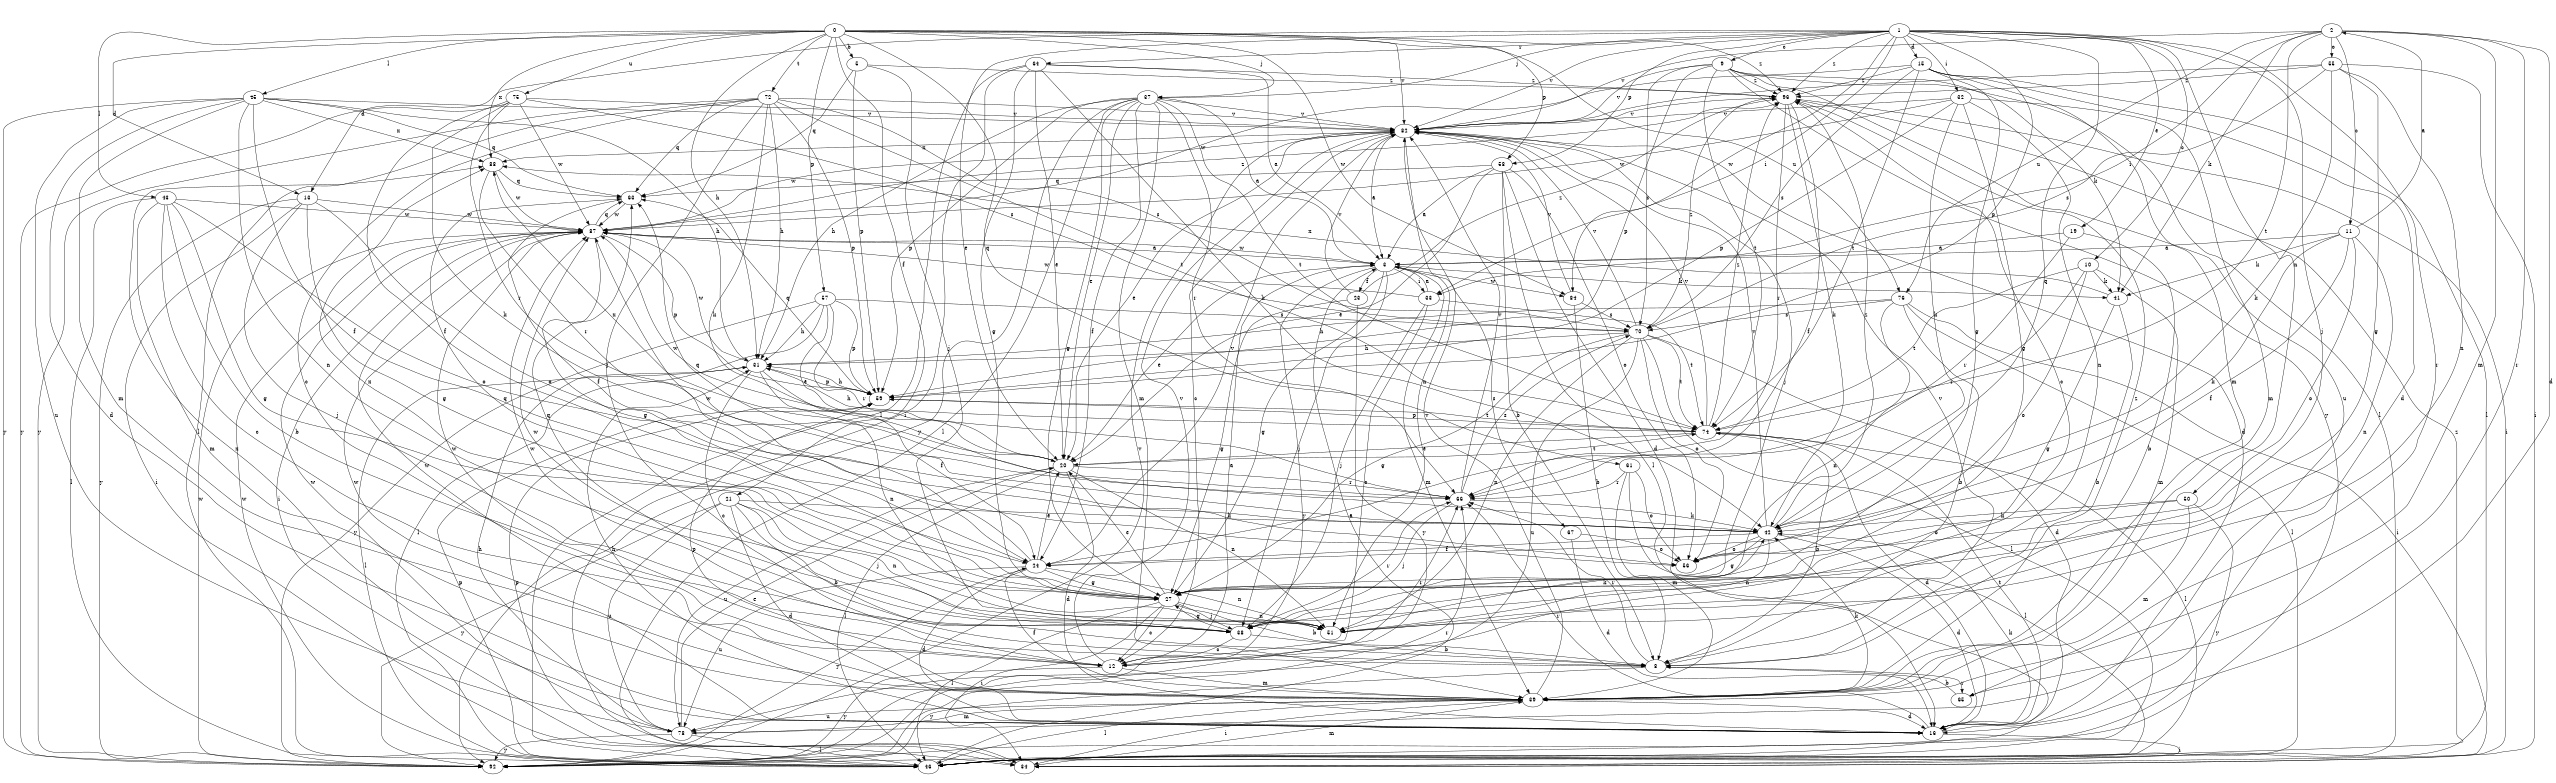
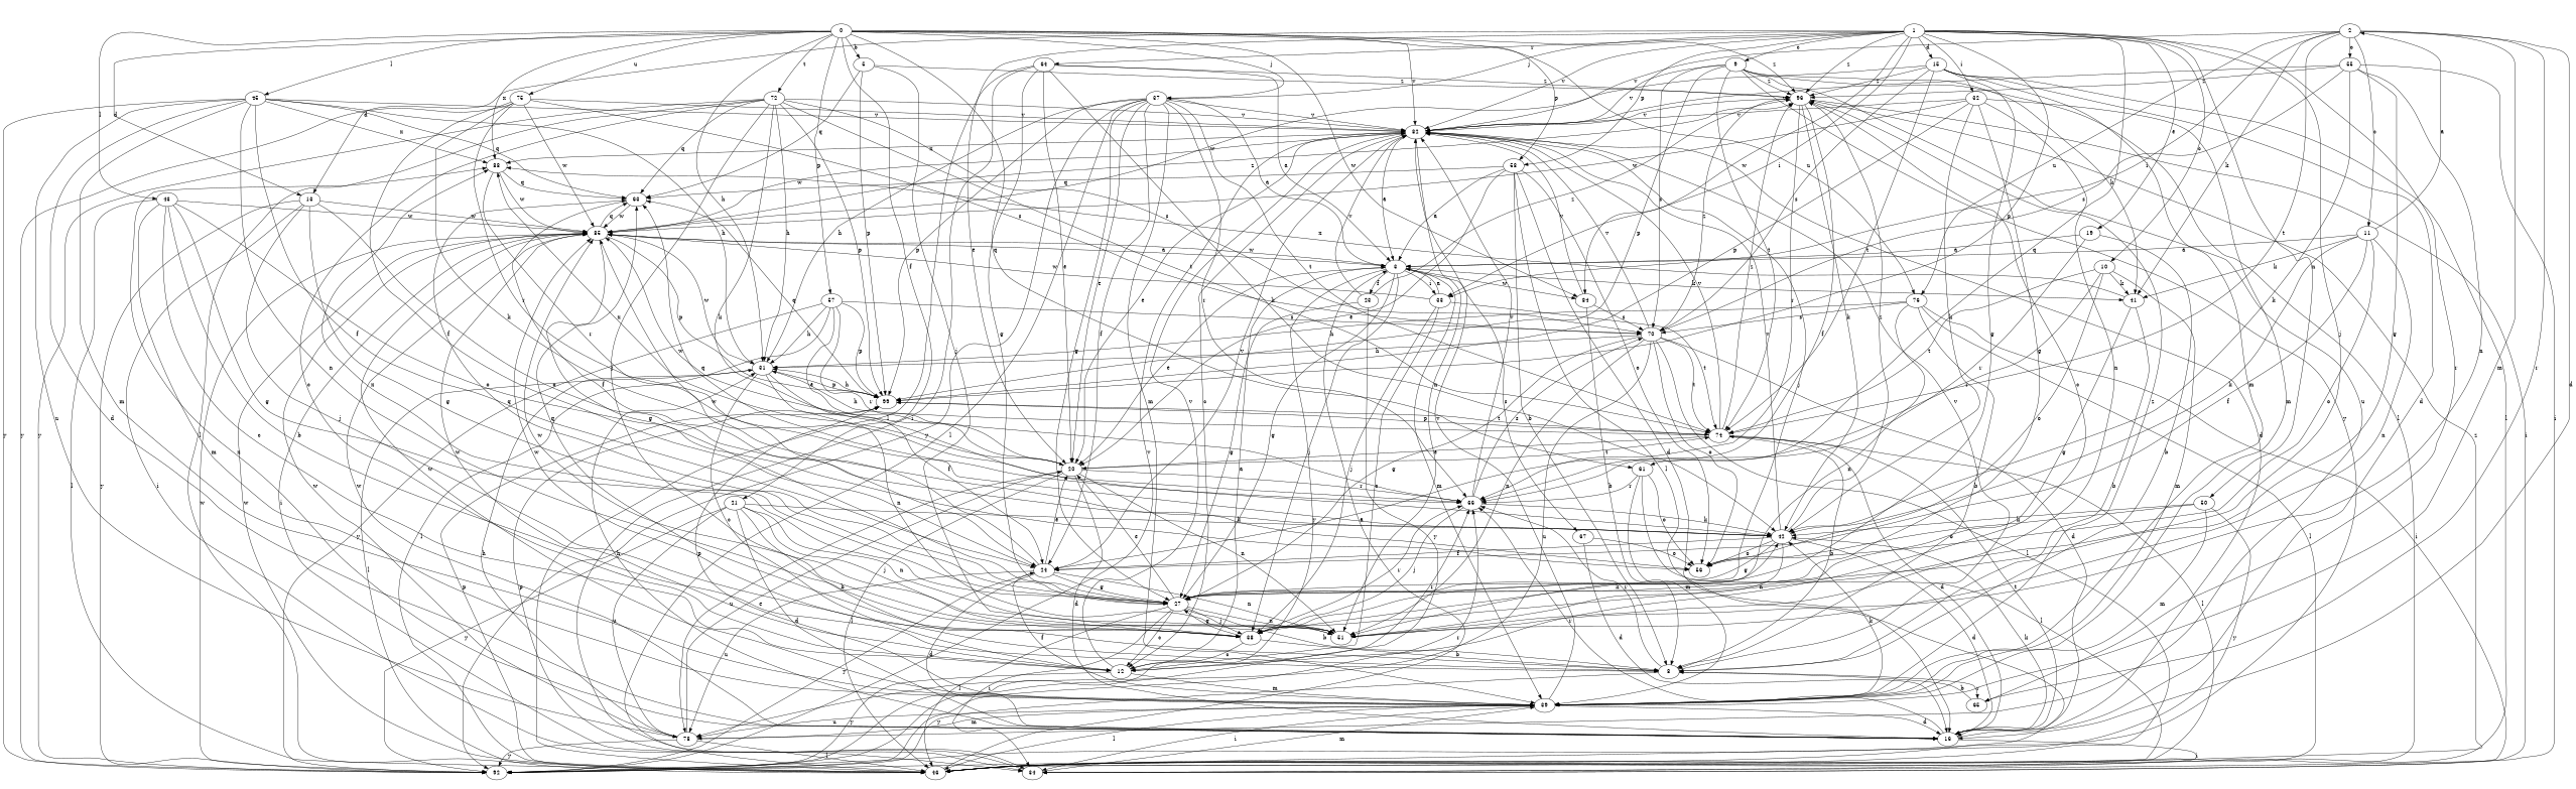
  strict digraph {
    0
    5
    13
    21
    n5 [label=31]
    37
    43
    45
    57
    58
    61
    72
    75
    76
    82
    84
    88
    96
    38
-   59
+   59 [label=99]
    63
    27
-   85 [label=87]
+   85
    92
    56
    34
    16
    8
    78
    42
    n31 [label=51]
    46
    24
    12
    20
    n36 [label=39]
    74
    3
    66
    70
    1
    9
    10
    15
    19
    32
    33
    50
    64
    65
    41
    2
    11
    55
    23
    67
    0 -> 5 [label=b]
    0 -> 13 [label=d]
    0 -> 21 [label=f]
    0 -> n5 [label=h]
    0 -> 37 [label=j]
    0 -> 43 [label=l]
    0 -> 45 [label=l]
    0 -> 57 [label=p]
    0 -> 58 [label=p]
    0 -> 61 [label=q]
    0 -> 72 [label=t]
    0 -> 75 [label=u]
    0 -> 76 [label=u]
    0 -> 82 [label=v]
    0 -> 84 [label=w]
    0 -> 88 [label=x]
    0 -> 96 [label=z]
    5 -> 96 [label=z]
    5 -> 38 [label=j]
    5 -> 59 [label=p]
    5 -> 63 [label=q]
    13 -> 38 [label=j]
    13 -> 27 [label=g]
    13 -> 85 [label=w]
    13 -> 92 [label=y]
    13 -> 56 [label=o]
    13 -> 34 [label=i]
    21 -> 38 [label=j]
    21 -> 92 [label=y]
    21 -> 16 [label=d]
    21 -> 8 [label=b]
    21 -> 78 [label=u]
    21 -> 42 [label=k]
    21 -> n31 [label=n]
    n5 -> 59 [label=p]
    n5 -> 85 [label=w]
    n5 -> n31 [label=n]
    n5 -> 46 [label=l]
    n5 -> 24 [label=f]
    n5 -> 12 [label=c]
    37 -> n5 [label=h]
    37 -> 82 [label=v]
    37 -> 59 [label=p]
    37 -> 27 [label=g]
    37 -> 92 [label=y]
    37 -> 46 [label=l]
    37 -> 24 [label=f]
    37 -> 20 [label=e]
    37 -> n36 [label=m]
    37 -> 74 [label=t]
    37 -> 3 [label=a]
    37 -> 66 [label=r]
    43 -> 27 [label=g]
    43 -> 85 [label=w]
    43 -> 56 [label=o]
    43 -> 8 [label=b]
    43 -> 46 [label=l]
    43 -> 12 [label=c]
    43 -> n36 [label=m]
    45 -> n5 [label=h]
    45 -> 82 [label=v]
    45 -> 88 [label=x]
    45 -> 63 [label=q]
    45 -> 92 [label=y]
    45 -> 16 [label=d]
    45 -> 78 [label=u]
    45 -> n31 [label=n]
    45 -> 24 [label=f]
    45 -> n36 [label=m]
    57 -> n5 [label=h]
    57 -> 59 [label=p]
    57 -> 92 [label=y]
    57 -> 46 [label=l]
    57 -> 20 [label=e]
    57 -> 66 [label=r]
    57 -> 70 [label=s]
    58 -> 63 [label=q]
    58 -> 56 [label=o]
    58 -> 16 [label=d]
    58 -> 8 [label=b]
    58 -> 46 [label=l]
    58 -> 20 [label=e]
    58 -> 3 [label=a]
    61 -> 56 [label=o]
    61 -> 46 [label=l]
    61 -> n36 [label=m]
    61 -> 66 [label=r]
    72 -> n5 [label=h]
    72 -> 82 [label=v]
    72 -> 38 [label=j]
    72 -> 59 [label=p]
    72 -> 63 [label=q]
    72 -> 92 [label=y]
    72 -> 42 [label=k]
    72 -> 46 [label=l]
    72 -> 12 [label=c]
    72 -> 74 [label=t]
    72 -> 70 [label=s]
    75 -> 82 [label=v]
    75 -> 85 [label=w]
    75 -> 92 [label=y]
    75 -> 42 [label=k]
    75 -> 24 [label=f]
    75 -> 66 [label=r]
    75 -> 70 [label=s]
    76 -> n5 [label=h]
    76 -> 34 [label=i]
    76 -> 8 [label=b]
    76 -> n31 [label=n]
    76 -> 46 [label=l]
    76 -> 70 [label=s]
    82 -> 88 [label=x]
    82 -> 38 [label=j]
    82 -> 85 [label=w]
    82 -> 16 [label=d]
    82 -> n31 [label=n]
    82 -> 12 [label=c]
    82 -> 20 [label=e]
    82 -> 3 [label=a]
    84 -> 82 [label=v]
    84 -> 8 [label=b]
    84 -> 70 [label=s]
    88 -> 63 [label=q]
    88 -> 85 [label=w]
    88 -> 66 [label=r]
    96 -> 82 [label=v]
    96 -> 34 [label=i]
    96 -> 42 [label=k]
    96 -> 24 [label=f]
    96 -> 12 [label=c]
    96 -> 66 [label=r]
    38 -> 63 [label=q]
    38 -> 27 [label=g]
    38 -> 8 [label=b]
    38 -> 42 [label=k]
    38 -> 12 [label=c]
    38 -> 66 [label=r]
    59 -> n5 [label=h]
    59 -> 63 [label=q]
    59 -> 74 [label=t]
    63 -> 85 [label=w]
    63 -> 24 [label=f]
    27 -> 88 [label=x]
    27 -> 38 [label=j]
    27 -> 63 [label=q]
    27 -> 34 [label=i]
    27 -> 8 [label=b]
    27 -> n31 [label=n]
    27 -> 46 [label=l]
    27 -> 12 [label=c]
    27 -> 20 [label=e]
    85 -> 96 [label=z]
    85 -> 59 [label=p]
    85 -> 63 [label=q]
    85 -> 27 [label=g]
    85 -> 34 [label=i]
    85 -> 3 [label=a]
    92 -> 82 [label=v]
    92 -> 85 [label=w]
    92 -> 66 [label=r]
    34 -> 59 [label=p]
    34 -> n36 [label=m]
    16 -> n5 [label=h]
    16 -> 88 [label=x]
    16 -> 85 [label=w]
    16 -> 34 [label=i]
    16 -> 42 [label=k]
    16 -> 74 [label=t]
    16 -> 66 [label=r]
    8 -> 82 [label=v]
    8 -> 85 [label=w]
    8 -> 92 [label=y]
    8 -> 66 [label=r]
    8 -> 65 [label=r]
    78 -> n5 [label=h]
    78 -> 85 [label=w]
    78 -> 92 [label=y]
    78 -> 46 [label=l]
    78 -> 20 [label=e]
    78 -> n36 [label=m]
    42 -> 82 [label=v]
    42 -> 96 [label=z]
    42 -> 63 [label=q]
    42 -> 27 [label=g]
    42 -> 56 [label=o]
    42 -> 16 [label=d]
    42 -> n31 [label=n]
    42 -> 24 [label=f]
    n31 -> 85 [label=w]
    46 -> 96 [label=z]
    46 -> 59 [label=p]
    46 -> 85 [label=w]
    46 -> 3 [label=a]
    24 -> 82 [label=v]
    24 -> 27 [label=g]
    24 -> 85 [label=w]
    24 -> 92 [label=y]
    24 -> 16 [label=d]
    24 -> 78 [label=u]
    24 -> n31 [label=n]
    24 -> 20 [label=e]
    12 -> 82 [label=v]
    12 -> 85 [label=w]
    12 -> 92 [label=y]
    12 -> n36 [label=m]
    12 -> 3 [label=a]
    12 -> 66 [label=r]
    20 -> 88 [label=x]
    20 -> 85 [label=w]
    20 -> 16 [label=d]
    20 -> 78 [label=u]
    20 -> n31 [label=n]
    20 -> 46 [label=l]
    20 -> 74 [label=t]
    20 -> 66 [label=r]
    n36 -> 82 [label=v]
    n36 -> 96 [label=z]
    n36 -> 59 [label=p]
    n36 -> 85 [label=w]
    n36 -> 34 [label=i]
    n36 -> 16 [label=d]
    n36 -> 78 [label=u]
    n36 -> 42 [label=k]
    n36 -> 46 [label=l]
    n36 -> 24 [label=f]
    74 -> n5 [label=h]
    74 -> 82 [label=v]
    74 -> 96 [label=z]
    74 -> 59 [label=p]
    74 -> 16 [label=d]
    74 -> 8 [label=b]
    74 -> 46 [label=l]
    74 -> 20 [label=e]
    3 -> 84 [label=w]
    3 -> 38 [label=j]
    3 -> 27 [label=g]
    3 -> 85 [label=w]
    3 -> 92 [label=y]
    3 -> 20 [label=e]
    3 -> n36 [label=m]
    3 -> 33 [label=i]
    3 -> 41 [label=k]
    3 -> 23 [label=f]
    3 -> 67 [label=s]
    66 -> 82 [label=v]
    66 -> 38 [label=j]
    66 -> 42 [label=k]
    66 -> 70 [label=s]
    70 -> n5 [label=h]
    70 -> 82 [label=v]
    70 -> 96 [label=z]
    70 -> 27 [label=g]
    70 -> 56 [label=o]
    70 -> 16 [label=d]
    70 -> 78 [label=u]
    70 -> n31 [label=n]
    70 -> 46 [label=l]
    70 -> 74 [label=t]
    1 -> 13 [label=d]
    1 -> 37 [label=j]
    1 -> 58 [label=p]
-   1 -> 42 [label=q]
+   1 -> 61 [label=q]
    1 -> 82 [label=v]
    1 -> 84 [label=w]
    1 -> 96 [label=z]
    1 -> 38 [label=j]
    1 -> 59 [label=p]
    1 -> 20 [label=e]
    1 -> 9 [label=c]
    1 -> 10 [label=c]
    1 -> 15 [label=d]
    1 -> 19 [label=e]
    1 -> 32 [label=i]
    1 -> 33 [label=i]
    1 -> 50 [label=n]
    1 -> 64 [label=r]
    1 -> 65 [label=r]
    9 -> 82 [label=v]
    9 -> 96 [label=z]
    9 -> 59 [label=p]
    9 -> 92 [label=y]
    9 -> 78 [label=u]
    9 -> 46 [label=l]
    9 -> 74 [label=t]
    9 -> 70 [label=s]
    9 -> 41 [label=k]
    10 -> 56 [label=o]
    10 -> n36 [label=m]
    10 -> 74 [label=t]
    10 -> 66 [label=r]
    10 -> 41 [label=k]
    15 -> 96 [label=z]
    15 -> 27 [label=g]
    15 -> 85 [label=w]
    15 -> 16 [label=d]
    15 -> 46 [label=l]
    15 -> n36 [label=m]
    15 -> 74 [label=t]
    15 -> 70 [label=s]
    19 -> 8 [label=b]
    19 -> 3 [label=a]
    19 -> 66 [label=r]
    32 -> 82 [label=v]
    32 -> 59 [label=p]
    32 -> 27 [label=g]
    32 -> 85 [label=w]
    32 -> 42 [label=k]
    32 -> n31 [label=n]
    32 -> n36 [label=m]
    33 -> 38 [label=j]
    33 -> 85 [label=w]
    33 -> 12 [label=c]
    33 -> 74 [label=t]
    33 -> 3 [label=a]
    50 -> 92 [label=y]
    50 -> 56 [label=o]
    50 -> 42 [label=k]
    50 -> n36 [label=m]
    64 -> 96 [label=z]
    64 -> 27 [label=g]
    64 -> 34 [label=i]
    64 -> 42 [label=k]
    64 -> 46 [label=l]
    64 -> 20 [label=e]
    64 -> 3 [label=a]
    65 -> 8 [label=b]
    41 -> 88 [label=x]
    41 -> 27 [label=g]
    41 -> 8 [label=b]
    2 -> 76 [label=u]
    2 -> 82 [label=v]
    2 -> 16 [label=d]
    2 -> n36 [label=m]
    2 -> 74 [label=t]
    2 -> 33 [label=i]
    2 -> 65 [label=r]
    2 -> 41 [label=k]
    2 -> 11 [label=c]
    2 -> 55 [label=o]
    11 -> 56 [label=o]
    11 -> 42 [label=k]
    11 -> n31 [label=n]
    11 -> 24 [label=f]
    11 -> 3 [label=a]
    11 -> 41 [label=k]
    11 -> 2 [label=a]
    55 -> 82 [label=v]
    55 -> 96 [label=z]
    55 -> 27 [label=g]
    55 -> 34 [label=i]
    55 -> 42 [label=k]
    55 -> n31 [label=n]
    55 -> 70 [label=s]
    23 -> 82 [label=v]
    23 -> 96 [label=z]
    23 -> 27 [label=g]
    23 -> 92 [label=y]
    67 -> 56 [label=o]
    67 -> 16 [label=d]
  }
